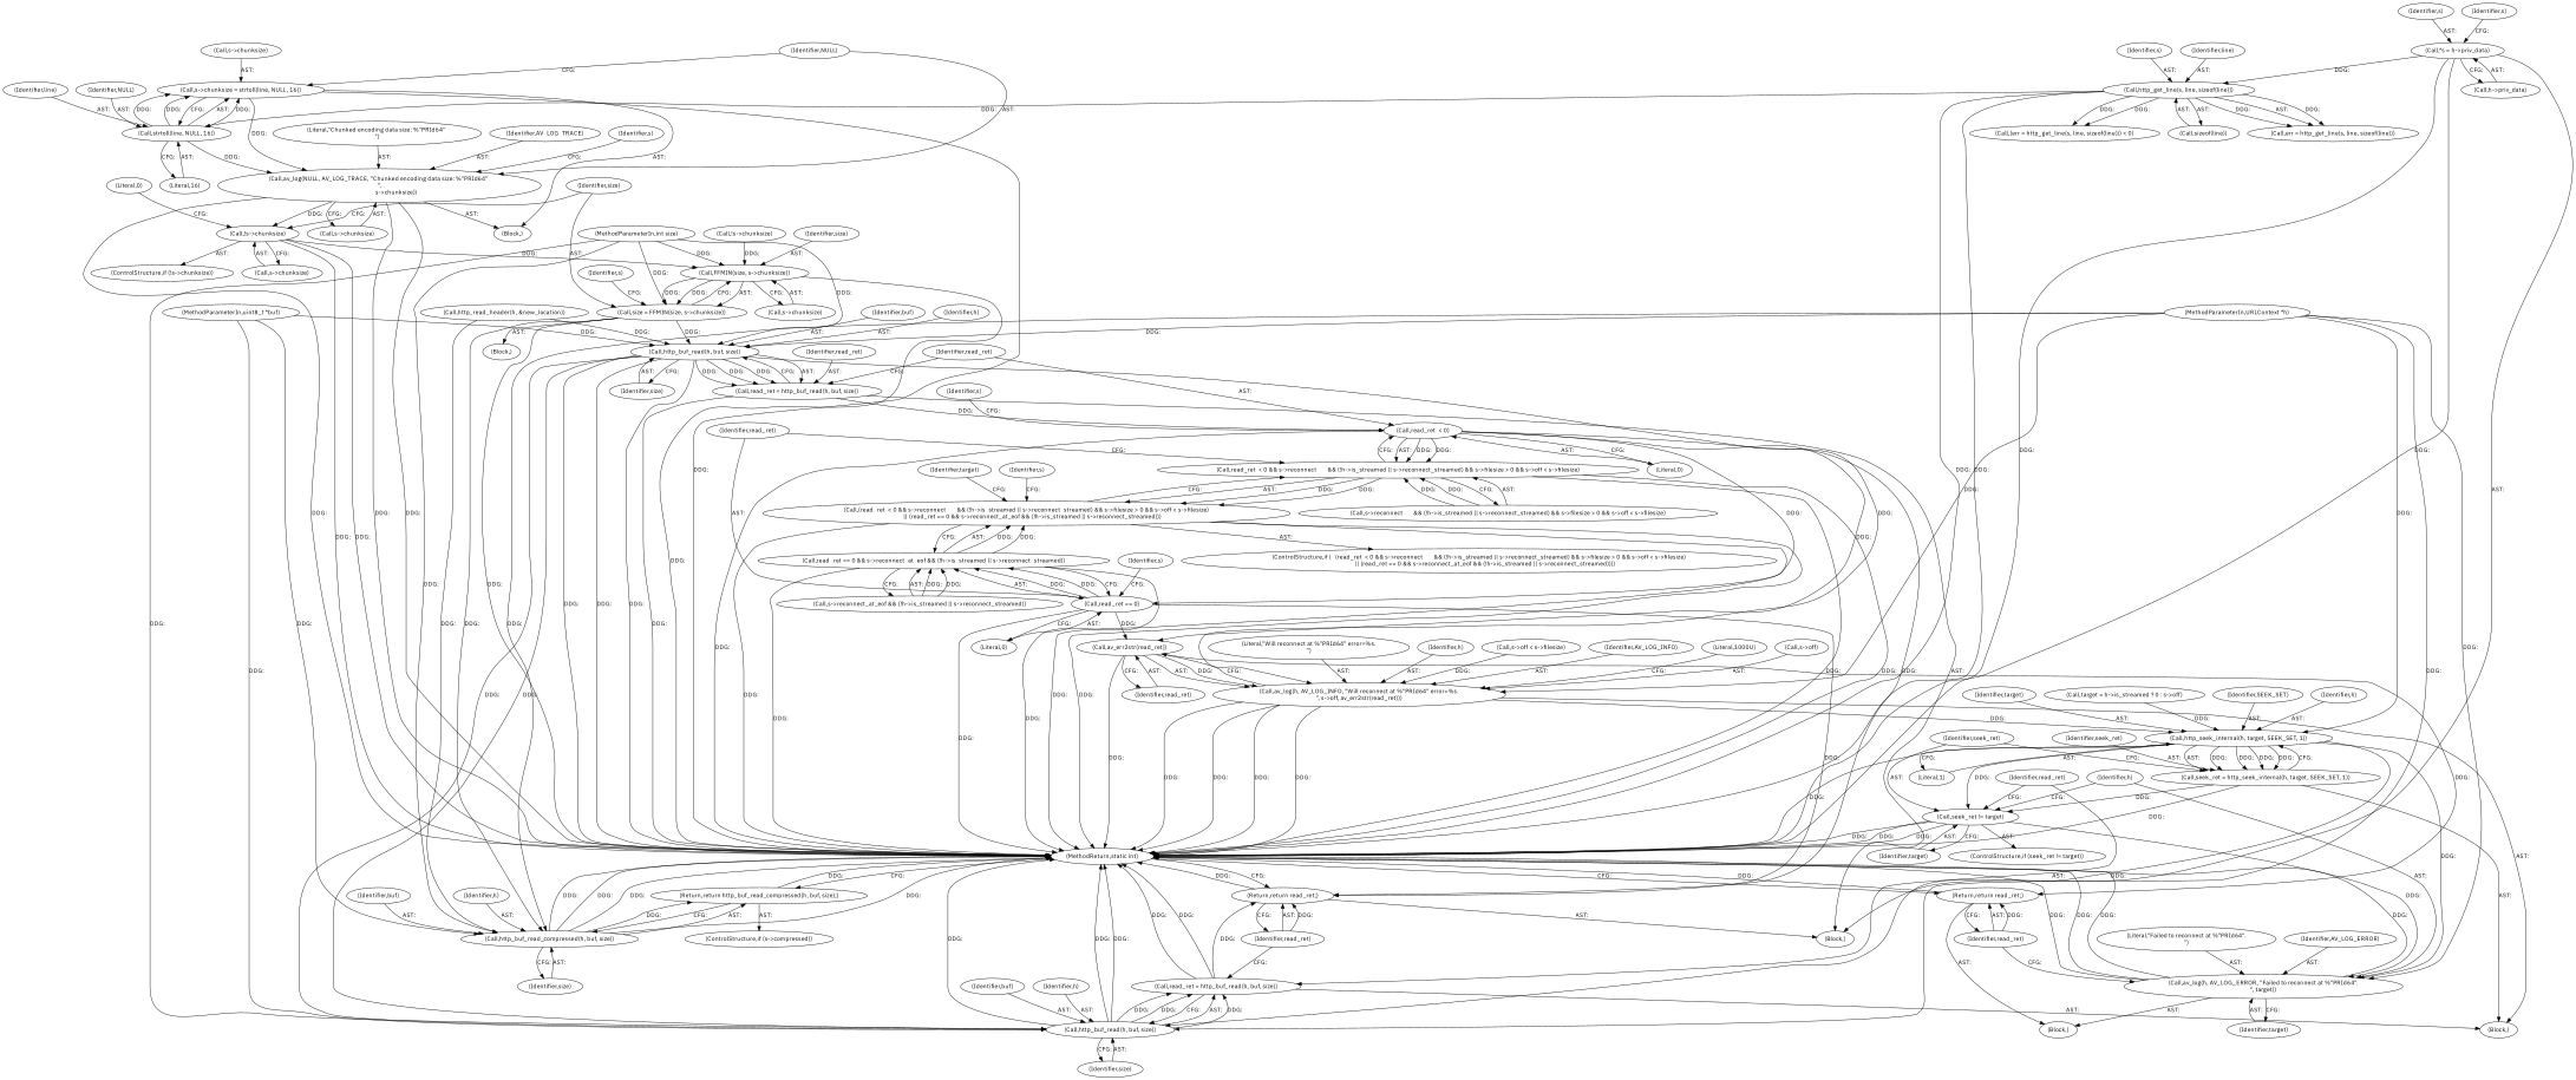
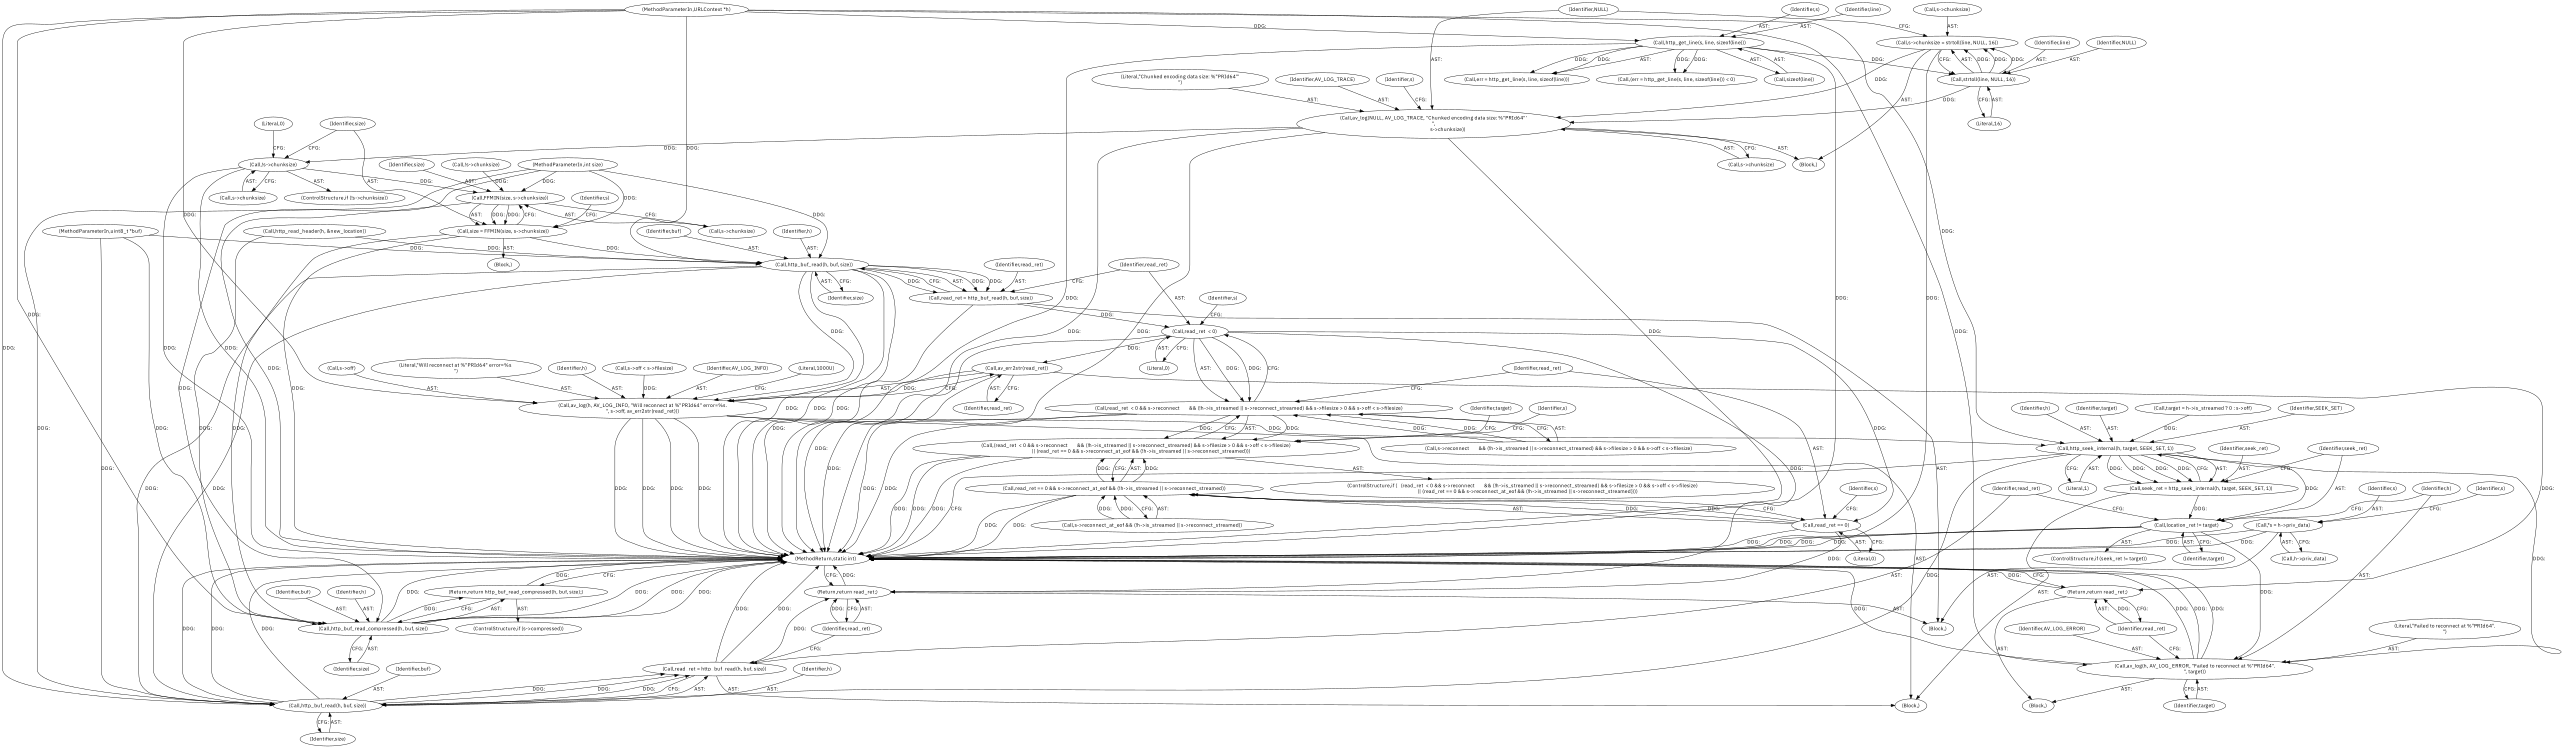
  digraph {
    fontname="IBM Plex Sans"
    node [fontname="IBM Plex Sans"]
    edge [fontname="IBM Plex Sans"]
    n1 [label="(Call,s->chunksize = strtoll(line, NULL, 16))"]
    n2 [label="(Call,strtoll(line, NULL, 16))"]
    n3 [label="(Call,av_log(NULL, AV_LOG_TRACE, \"Chunked encoding data size: %\"PRId64\"'\n\",\n                         s->chunksize))"]
    n4 [label="(Block,)"]
    n5 [label="(MethodReturn,static int)"]
    n6 [label="(Literal,16)"]
    n7 [label="(Call,!s->chunksize)"]
    n8 [label="(Call,s->chunksize)"]
    n9 [label="(Return,return http_buf_read_compressed(h, buf, size);)"]
    n10 [label="(Return,return read_ret;)"]
    n11 [label="(Return,return read_ret;)"]
    n12 [label="(Call,http_get_line(s, line, sizeof(line)))"]
    n13 [label="(Call,(err = http_get_line(s, line, sizeof(line))) < 0)"]
    n14 [label="(Call,sizeof(line))"]
    n15 [label="(Call,err = http_get_line(s, line, sizeof(line)))"]
    n16 [label="(Call,*s = h->priv_data)"]
    n17 [label="(Block,)"]
    n18 [label="(Call,h->priv_data)"]
    n19 [label="(Call,FFMIN(size, s->chunksize))"]
    n20 [label="(Call,s->chunksize)"]
    n21 [label="(ControlStructure,if (!s->chunksize))"]
    n22 [label="(Call,size = FFMIN(size, s->chunksize))"]
    n23 [label="(Call,s->chunksize)"]
    n24 [label="(Call,http_buf_read_compressed(h, buf, size))"]
    n25 [label="(Call,http_buf_read(h, buf, size))"]
    n26 [label="(Block,)"]
    n27 [label="(Identifier,size)"]
    n28 [label="(Call,read_ret = http_buf_read(h, buf, size))"]
    n29 [label="(Call,av_log(h, AV_LOG_INFO, \"Will reconnect at %\"PRId64\" error=%s.\n\", s->off, av_err2str(read_ret)))"]
    n30 [label="(Call,http_buf_read(h, buf, size))"]
    n31 [label="(Identifier,size)"]
    n32 [label="(ControlStructure,if (s->compressed))"]
    n33 [label="(Call,read_ret  < 0)"]
    n34 [label="(Call,av_err2str(read_ret))"]
    n35 [label="(Call,http_seek_internal(h, target, SEEK_SET, 1))"]
    n36 [label="(Block,)"]
    n37 [label="(Call,read_ret = http_buf_read(h, buf, size))"]
    n38 [label="(Identifier,size)"]
    n39 [label="(Call,read_ret  < 0 && s->reconnect        && (!h->is_streamed || s->reconnect_streamed) && s->filesize > 0 && s->off < s->filesize)"]
    n40 [label="(Call,read_ret == 0)"]
    n41 [label="(Literal,0)"]
    n42 [label="(Call,(read_ret  < 0 && s->reconnect        && (!h->is_streamed || s->reconnect_streamed) && s->filesize > 0 && s->off < s->filesize)\n         || (read_ret == 0 && s->reconnect_at_eof && (!h->is_streamed || s->reconnect_streamed)))"]
    n43 [label="(Call,s->reconnect        && (!h->is_streamed || s->reconnect_streamed) && s->filesize > 0 && s->off < s->filesize)"]
    n44 [label="(Call,read_ret == 0 && s->reconnect_at_eof && (!h->is_streamed || s->reconnect_streamed))"]
    n45 [label="(Literal,0)"]
    n46 [label="(Identifier,read_ret)"]
    n47 [label="(Identifier,read_ret)"]
    n48 [label="(ControlStructure,if (   (read_ret  < 0 && s->reconnect        && (!h->is_streamed || s->reconnect_streamed) && s->filesize > 0 && s->off < s->filesize)\n         || (read_ret == 0 && s->reconnect_at_eof && (!h->is_streamed || s->reconnect_streamed))))"]
    n49 [label="(Call,s->reconnect_at_eof && (!h->is_streamed || s->reconnect_streamed))"]
    n50 [label="(Block,)"]
    n51 [label="(Identifier,read_ret)"]
    n52 [label="(Call,seek_ret = http_seek_internal(h, target, SEEK_SET, 1))"]
-   n53 [label="(Call,seek_ret != target)"]
+   n53 [label="(Call,location_ret != target)"]
    n54 [label="(Call,av_log(h, AV_LOG_ERROR, \"Failed to reconnect at %\"PRId64\".\n\", target))"]
    n55 [label="(Literal,1)"]
    n56 [label="(ControlStructure,if (seek_ret != target))"]
    n57 [label="(Identifier,target)"]
    n58 [label="(Identifier,target)"]
    n59 [label="(MethodParameterIn,int size)"]
    n60 [label="(Call,target = h->is_streamed ? 0 : s->off)"]
    n61 [label="(MethodParameterIn,uint8_t *buf)"]
    n62 [label="(Identifier,s)"]
    n63 [label="(Identifier,target)"]
    n64 [label="(Identifier,read_ret)"]
    n65 [label="(Literal,\"Failed to reconnect at %\"PRId64\".\n\")"]
    n66 [label="(Identifier,buf)"]
    n67 [label="(Identifier,line)"]
    n68 [label="(Identifier,read_ret)"]
    n69 [label="(Identifier,NULL)"]
    n70 [label="(Identifier,seek_ret)"]
    n71 [label="(Identifier,s)"]
    n72 [label="(Identifier,buf)"]
    n73 [label="(Call,s->chunksize)"]
    n74 [label="(Identifier,s)"]
    n75 [label="(Identifier,seek_ret)"]
    n76 [label="(Call,s->off)"]
    n77 [label="(Identifier,h)"]
    n78 [label="(Identifier,AV_LOG_ERROR)"]
    n79 [label="(Call,!s->chunksize)"]
    n80 [label="(Identifier,s)"]
    n81 [label="(Literal,\"Chunked encoding data size: %\"PRId64\"'\n\")"]
    n82 [label="(Literal,\"Will reconnect at %\"PRId64\" error=%s.\n\")"]
    n83 [label="(Identifier,h)"]
    n84 [label="(Identifier,buf)"]
    n85 [label="(Call,s->off < s->filesize)"]
    n86 [label="(Identifier,SEEK_SET)"]
    n87 [label="(Call,http_read_header(h, &new_location))"]
    n88 [label="(Literal,0)"]
    n89 [label="(Identifier,s)"]
    n90 [label="(Identifier,s)"]
    n91 [label="(Identifier,h)"]
    n92 [label="(Identifier,read_ret)"]
    n93 [label="(Identifier,AV_LOG_TRACE)"]
    n94 [label="(Identifier,AV_LOG_INFO)"]
    n95 [label="(Identifier,s)"]
    n96 [label="(Identifier,h)"]
    n97 [label="(Identifier,NULL)"]
    n98 [label="(Identifier,h)"]
    n99 [label="(Identifier,size)"]
    n100 [label="(Identifier,size)"]
    n101 [label="(Identifier,target)"]
    n102 [label="(MethodParameterIn,URLContext *h)"]
    n103 [label="(Identifier,h)"]
    n104 [label="(Identifier,s)"]
    n105 [label="(Literal,1000U)"]
    n106 [label="(Identifier,read_ret)"]
    n107 [label="(Identifier,line)"]
    n1 -> n2 [label="CFG: "]
    n1 -> n3 [label="DDG: "]
    n1 -> n4 [label="AST: "]
    n1 -> n5 [label="DDG: "]
    n2 -> n1 [label="AST: "]
    n2 -> n1 [label="DDG: "]
    n2 -> n1 [label="DDG: "]
    n2 -> n1 [label="DDG: "]
    n2 -> n3 [label="DDG: "]
    n2 -> n6 [label="CFG: "]
    n3 -> n4 [label="AST: "]
    n3 -> n5 [label="DDG: "]
    n3 -> n5 [label="DDG: "]
    n3 -> n5 [label="DDG: "]
    n3 -> n7 [label="DDG: "]
    n3 -> n8 [label="CFG: "]
    n5 -> n9 [label="CFG: "]
    n5 -> n10 [label="CFG: "]
    n5 -> n11 [label="CFG: "]
    n6 -> n2 [label="AST: "]
    n7 -> n5 [label="DDG: "]
    n7 -> n5 [label="DDG: "]
    n7 -> n19 [label="DDG: "]
    n7 -> n20 [label="CFG: "]
    n7 -> n21 [label="AST: "]
    n8 -> n3 [label="AST: "]
    n9 -> n5 [label="DDG: "]
    n9 -> n24 [label="CFG: "]
    n9 -> n32 [label="AST: "]
    n10 -> n5 [label="DDG: "]
    n10 -> n17 [label="AST: "]
    n10 -> n47 [label="CFG: "]
    n11 -> n5 [label="DDG: "]
    n11 -> n50 [label="AST: "]
    n11 -> n51 [label="CFG: "]
    n12 -> n2 [label="DDG: "]
    n12 -> n5 [label="DDG: "]
    n12 -> n5 [label="DDG: "]
    n12 -> n13 [label="DDG: "]
    n12 -> n13 [label="DDG: "]
    n12 -> n14 [label="AST: "]
    n12 -> n15 [label="AST: "]
    n12 -> n15 [label="DDG: "]
    n12 -> n15 [label="DDG: "]
    n14 -> n12 [label="AST: "]
    n16 -> n5 [label="DDG: "]
    n16 -> n5 [label="DDG: "]
-   n16 -> n12 [label="DDG: "]
+   n102 -> n12 [label="DDG: "]
    n16 -> n17 [label="AST: "]
    n16 -> n18 [label="CFG: "]
    n18 -> n16 [label="AST: "]
    n19 -> n5 [label="DDG: "]
    n19 -> n22 [label="AST: "]
    n19 -> n22 [label="DDG: "]
    n19 -> n22 [label="DDG: "]
    n19 -> n23 [label="CFG: "]
    n20 -> n7 [label="AST: "]
    n22 -> n5 [label="DDG: "]
    n22 -> n19 [label="CFG: "]
    n22 -> n24 [label="DDG: "]
    n22 -> n25 [label="DDG: "]
    n22 -> n26 [label="AST: "]
    n23 -> n19 [label="AST: "]
    n24 -> n5 [label="DDG: "]
    n24 -> n5 [label="DDG: "]
    n24 -> n5 [label="DDG: "]
    n24 -> n5 [label="DDG: "]
    n24 -> n9 [label="AST: "]
    n24 -> n9 [label="DDG: "]
    n24 -> n27 [label="CFG: "]
    n25 -> n5 [label="DDG: "]
    n25 -> n5 [label="DDG: "]
    n25 -> n5 [label="DDG: "]
    n25 -> n28 [label="AST: "]
    n25 -> n28 [label="DDG: "]
    n25 -> n28 [label="DDG: "]
    n25 -> n28 [label="DDG: "]
    n25 -> n29 [label="DDG: "]
    n25 -> n30 [label="DDG: "]
    n25 -> n30 [label="DDG: "]
    n25 -> n31 [label="CFG: "]
    n27 -> n24 [label="AST: "]
    n28 -> n5 [label="DDG: "]
    n28 -> n17 [label="AST: "]
    n28 -> n25 [label="CFG: "]
    n28 -> n33 [label="DDG: "]
    n29 -> n5 [label="DDG: "]
    n29 -> n5 [label="DDG: "]
    n29 -> n5 [label="DDG: "]
    n29 -> n5 [label="DDG: "]
    n29 -> n34 [label="CFG: "]
    n29 -> n35 [label="DDG: "]
    n29 -> n36 [label="AST: "]
    n30 -> n5 [label="DDG: "]
    n30 -> n5 [label="DDG: "]
    n30 -> n5 [label="DDG: "]
    n30 -> n37 [label="AST: "]
    n30 -> n37 [label="DDG: "]
    n30 -> n37 [label="DDG: "]
    n30 -> n37 [label="DDG: "]
    n30 -> n38 [label="CFG: "]
    n31 -> n25 [label="AST: "]
    n33 -> n5 [label="DDG: "]
    n33 -> n10 [label="DDG: "]
    n33 -> n34 [label="DDG: "]
    n33 -> n39 [label="AST: "]
    n33 -> n39 [label="DDG: "]
    n33 -> n39 [label="DDG: "]
    n33 -> n40 [label="DDG: "]
    n33 -> n41 [label="CFG: "]
    n34 -> n5 [label="DDG: "]
    n34 -> n11 [label="DDG: "]
    n34 -> n29 [label="AST: "]
    n34 -> n29 [label="DDG: "]
    n34 -> n46 [label="CFG: "]
-   n35 -> n5 [label="DDG: "]
+   n35 -> n5 [label="CFG: "]
    n35 -> n30 [label="DDG: "]
    n35 -> n52 [label="AST: "]
    n35 -> n52 [label="DDG: "]
    n35 -> n52 [label="DDG: "]
    n35 -> n52 [label="DDG: "]
    n35 -> n52 [label="DDG: "]
    n35 -> n53 [label="DDG: "]
    n35 -> n54 [label="DDG: "]
    n35 -> n55 [label="CFG: "]
    n37 -> n5 [label="DDG: "]
    n37 -> n5 [label="DDG: "]
    n37 -> n10 [label="DDG: "]
    n37 -> n30 [label="CFG: "]
    n37 -> n36 [label="AST: "]
    n38 -> n30 [label="AST: "]
    n39 -> n5 [label="DDG: "]
    n39 -> n5 [label="DDG: "]
    n39 -> n33 [label="CFG: "]
    n39 -> n42 [label="AST: "]
    n39 -> n42 [label="DDG: "]
    n39 -> n42 [label="DDG: "]
    n39 -> n43 [label="CFG: "]
    n40 -> n5 [label="DDG: "]
    n40 -> n10 [label="DDG: "]
-   n40 -> n34 [label="DDG: "]
    n40 -> n44 [label="AST: "]
    n40 -> n44 [label="DDG: "]
    n40 -> n44 [label="DDG: "]
    n40 -> n45 [label="CFG: "]
    n41 -> n33 [label="AST: "]
    n42 -> n5 [label="DDG: "]
    n42 -> n5 [label="DDG: "]
    n42 -> n5 [label="DDG: "]
    n42 -> n39 [label="CFG: "]
    n42 -> n44 [label="CFG: "]
    n42 -> n48 [label="AST: "]
    n43 -> n39 [label="AST: "]
    n43 -> n39 [label="DDG: "]
    n43 -> n39 [label="DDG: "]
    n44 -> n5 [label="DDG: "]
    n44 -> n5 [label="DDG: "]
    n44 -> n40 [label="CFG: "]
    n44 -> n42 [label="AST: "]
    n44 -> n42 [label="DDG: "]
    n44 -> n42 [label="DDG: "]
    n44 -> n49 [label="CFG: "]
    n45 -> n40 [label="AST: "]
    n46 -> n34 [label="AST: "]
    n47 -> n10 [label="AST: "]
    n47 -> n10 [label="DDG: "]
    n47 -> n37 [label="CFG: "]
    n49 -> n44 [label="AST: "]
    n49 -> n44 [label="DDG: "]
    n49 -> n44 [label="DDG: "]
    n51 -> n11 [label="AST: "]
    n51 -> n11 [label="DDG: "]
    n51 -> n54 [label="CFG: "]
-   n52 -> n5 [label="DDG: "]
    n52 -> n35 [label="CFG: "]
    n52 -> n36 [label="AST: "]
    n52 -> n53 [label="DDG: "]
    n53 -> n5 [label="DDG: "]
    n53 -> n5 [label="DDG: "]
    n53 -> n5 [label="DDG: "]
    n53 -> n54 [label="DDG: "]
    n53 -> n56 [label="AST: "]
    n53 -> n57 [label="CFG: "]
    n54 -> n5 [label="DDG: "]
    n54 -> n5 [label="DDG: "]
    n54 -> n5 [label="DDG: "]
    n54 -> n5 [label="DDG: "]
    n54 -> n50 [label="AST: "]
    n54 -> n58 [label="CFG: "]
    n55 -> n35 [label="AST: "]
    n57 -> n53 [label="AST: "]
    n58 -> n54 [label="AST: "]
    n59 -> n19 [label="DDG: "]
    n59 -> n22 [label="DDG: "]
    n59 -> n24 [label="DDG: "]
    n59 -> n25 [label="DDG: "]
    n59 -> n30 [label="DDG: "]
    n60 -> n35 [label="DDG: "]
    n61 -> n24 [label="DDG: "]
    n61 -> n25 [label="DDG: "]
    n61 -> n30 [label="DDG: "]
    n62 -> n3 [label="CFG: "]
    n63 -> n42 [label="CFG: "]
    n64 -> n28 [label="AST: "]
    n65 -> n54 [label="AST: "]
    n66 -> n24 [label="AST: "]
    n67 -> n2 [label="AST: "]
    n68 -> n28 [label="CFG: "]
    n68 -> n33 [label="AST: "]
    n69 -> n2 [label="AST: "]
    n70 -> n52 [label="AST: "]
    n71 -> n22 [label="CFG: "]
    n72 -> n30 [label="AST: "]
    n73 -> n1 [label="AST: "]
    n74 -> n16 [label="AST: "]
    n75 -> n52 [label="CFG: "]
    n75 -> n53 [label="AST: "]
    n76 -> n29 [label="AST: "]
    n77 -> n53 [label="CFG: "]
    n77 -> n54 [label="AST: "]
    n78 -> n54 [label="AST: "]
    n79 -> n19 [label="DDG: "]
    n80 -> n33 [label="CFG: "]
    n81 -> n3 [label="AST: "]
    n82 -> n29 [label="AST: "]
    n83 -> n29 [label="AST: "]
    n84 -> n25 [label="AST: "]
    n85 -> n29 [label="DDG: "]
    n86 -> n35 [label="AST: "]
    n87 -> n24 [label="DDG: "]
    n87 -> n25 [label="DDG: "]
    n88 -> n7 [label="CFG: "]
    n89 -> n16 [label="CFG: "]
    n90 -> n12 [label="AST: "]
    n91 -> n30 [label="AST: "]
    n92 -> n37 [label="AST: "]
    n92 -> n53 [label="CFG: "]
    n93 -> n3 [label="AST: "]
    n94 -> n29 [label="AST: "]
    n95 -> n40 [label="CFG: "]
    n96 -> n35 [label="AST: "]
    n97 -> n1 [label="CFG: "]
    n97 -> n3 [label="AST: "]
    n98 -> n24 [label="AST: "]
    n99 -> n19 [label="AST: "]
    n100 -> n7 [label="CFG: "]
    n100 -> n22 [label="AST: "]
    n101 -> n35 [label="AST: "]
    n102 -> n24 [label="DDG: "]
    n102 -> n25 [label="DDG: "]
    n102 -> n29 [label="DDG: "]
    n102 -> n30 [label="DDG: "]
    n102 -> n35 [label="DDG: "]
    n102 -> n54 [label="DDG: "]
    n103 -> n25 [label="AST: "]
    n104 -> n42 [label="CFG: "]
    n105 -> n29 [label="CFG: "]
    n106 -> n39 [label="CFG: "]
    n106 -> n40 [label="AST: "]
    n107 -> n12 [label="AST: "]
  }
